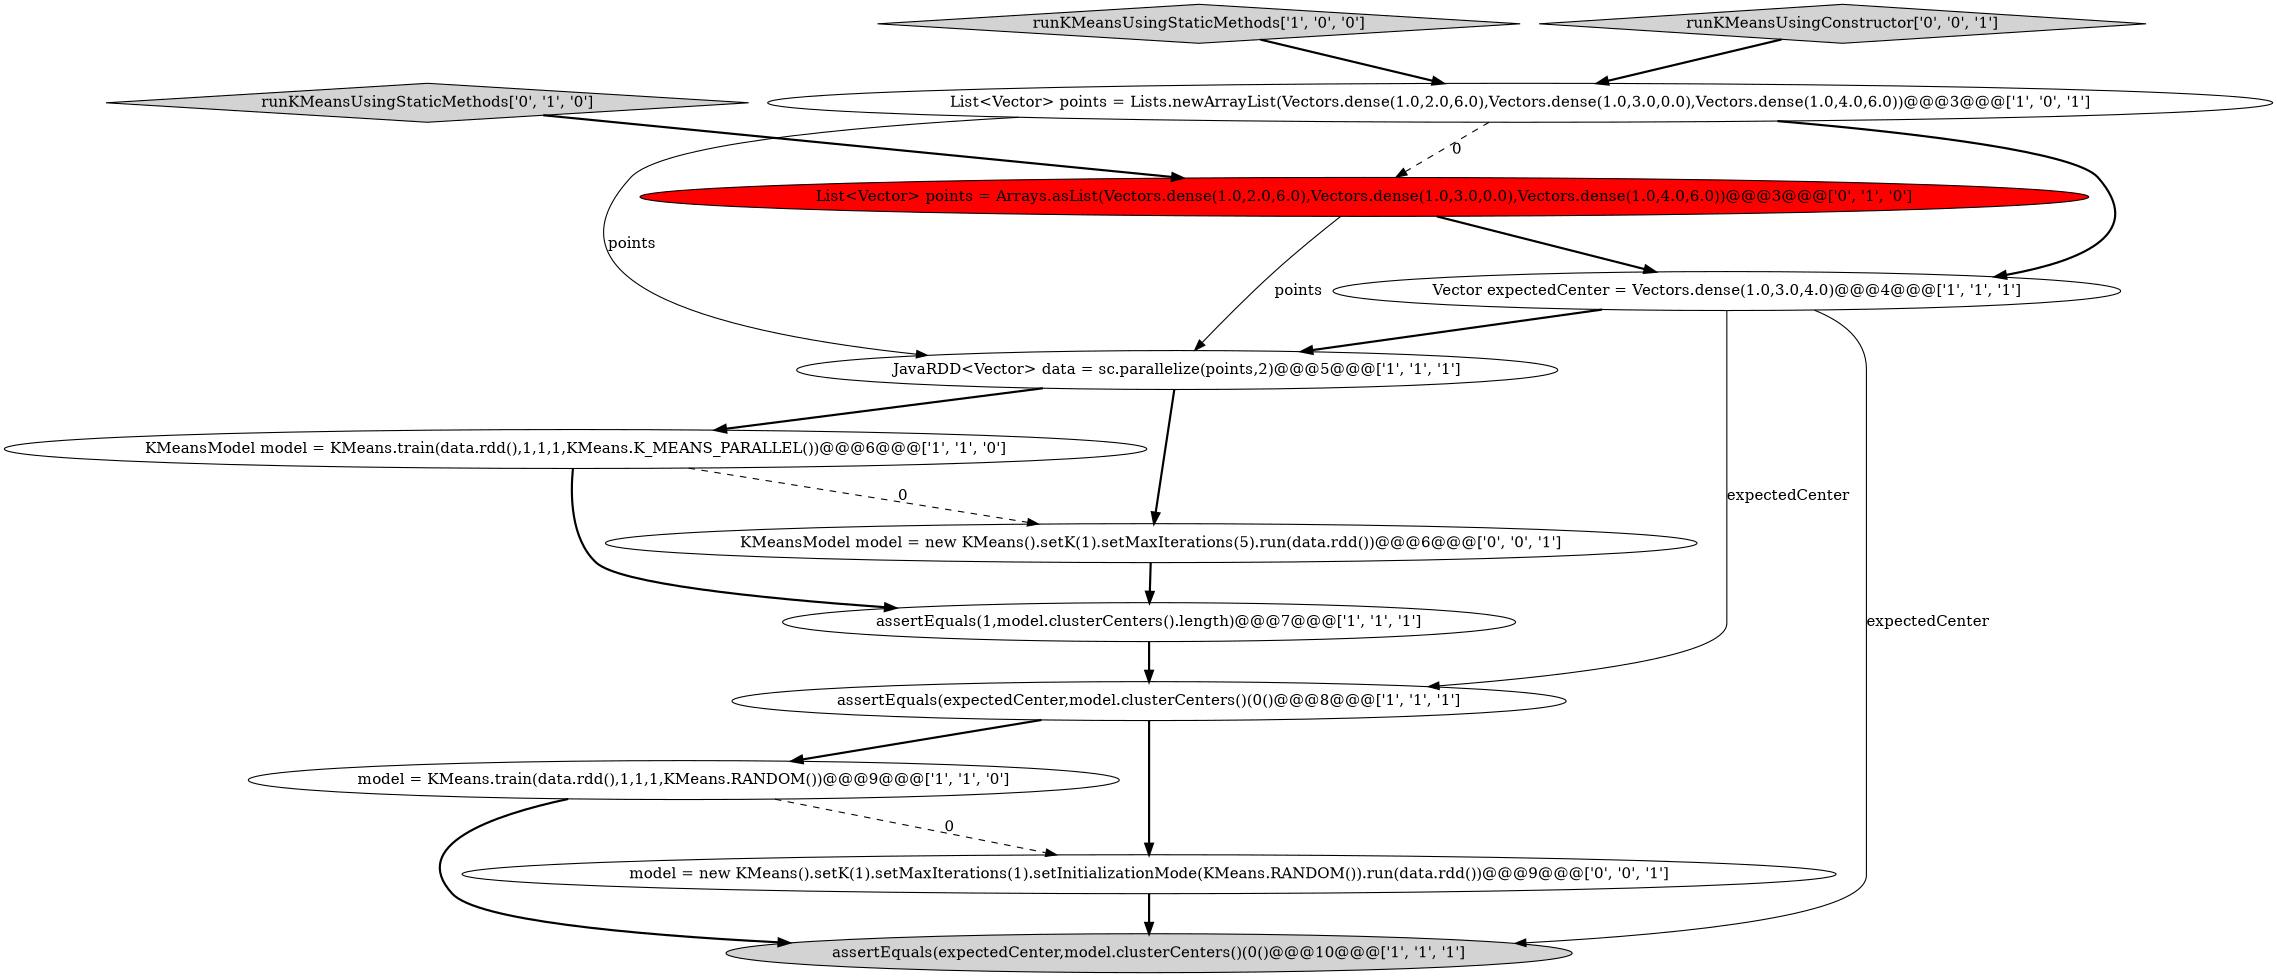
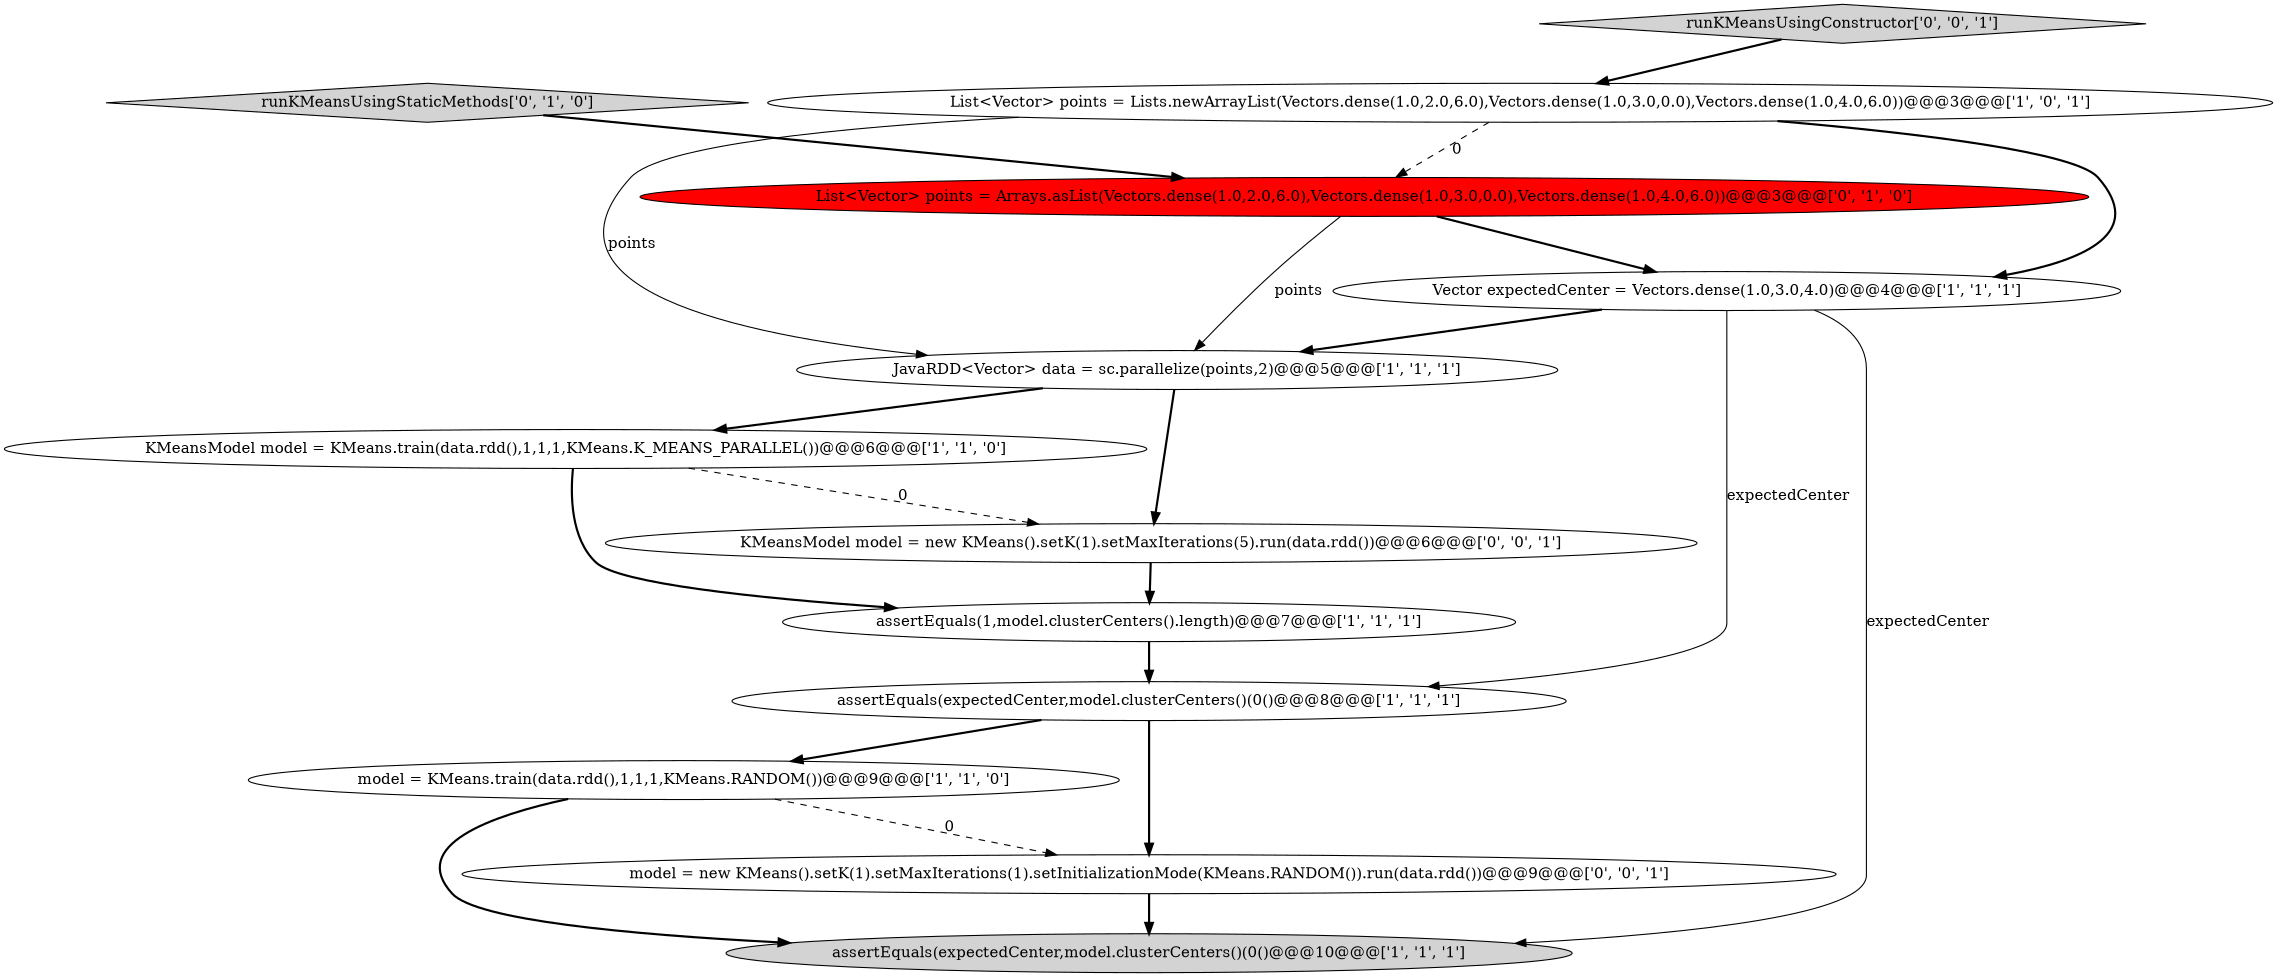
  digraph {
    node [fillcolor=white shape=ellipse style=filled]
    edge [style=bold]
    n1 [label="assertEquals(1,model.clusterCenters().length)@@@7@@@['1', '1', '1']"]
    n2 [label="assertEquals(expectedCenter,model.clusterCenters()(0()@@@8@@@['1', '1', '1']"]
    n3 [label="model = KMeans.train(data.rdd(),1,1,1,KMeans.RANDOM())@@@9@@@['1', '1', '0']"]
    n4 [fillcolor=lightgray label="assertEquals(expectedCenter,model.clusterCenters()(0()@@@10@@@['1', '1', '1']"]
    n5 [label="model = new KMeans().setK(1).setMaxIterations(1).setInitializationMode(KMeans.RANDOM()).run(data.rdd())@@@9@@@['0', '0', '1']"]
    n6 [label="Vector expectedCenter = Vectors.dense(1.0,3.0,4.0)@@@4@@@['1', '1', '1']"]
    n7 [label="JavaRDD<Vector> data = sc.parallelize(points,2)@@@5@@@['1', '1', '1']"]
    n8 [fillcolor=lightgray label="runKMeansUsingStaticMethods['0', '1', '0']" shape=diamond]
    n9 [fillcolor=red label="List<Vector> points = Arrays.asList(Vectors.dense(1.0,2.0,6.0),Vectors.dense(1.0,3.0,0.0),Vectors.dense(1.0,4.0,6.0))@@@3@@@['0', '1', '0']"]
-   n10 [fillcolor=lightgray label="runKMeansUsingStaticMethods['1', '0', '0']" shape=diamond]
    n11 [label="List<Vector> points = Lists.newArrayList(Vectors.dense(1.0,2.0,6.0),Vectors.dense(1.0,3.0,0.0),Vectors.dense(1.0,4.0,6.0))@@@3@@@['1', '0', '1']"]
    n12 [label="KMeansModel model = KMeans.train(data.rdd(),1,1,1,KMeans.K_MEANS_PARALLEL())@@@6@@@['1', '1', '0']"]
    n13 [label="KMeansModel model = new KMeans().setK(1).setMaxIterations(5).run(data.rdd())@@@6@@@['0', '0', '1']"]
    n14 [fillcolor=lightgray label="runKMeansUsingConstructor['0', '0', '1']" shape=diamond]
    n1 -> n2
    n2 -> n3
    n2 -> n5
    n3 -> n4
    n3 -> n5 [label=0 style=dashed]
    n5 -> n4
    n6 -> n2 [label=expectedCenter style=solid]
    n6 -> n4 [label=expectedCenter style=solid]
    n6 -> n7
    n7 -> n12
    n7 -> n13
    n8 -> n9
    n9 -> n6
    n9 -> n7 [label=points style=solid]
-   n10 -> n11
    n11 -> n6
    n11 -> n7 [label=points style=solid]
    n11 -> n9 [label=0 style=dashed]
    n12 -> n1
    n12 -> n13 [label=0 style=dashed]
    n13 -> n1
    n14 -> n11
  }
